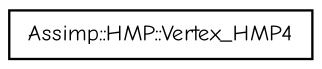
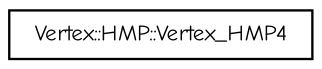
  digraph {
    rankdir=LR
    fontname="Comic Neue"
-   n1 [color=black fillcolor=white fontname="Comic Neue" fontsize=10 height=0.2 label="Assimp::HMP::Vertex_HMP4" shape=record style=filled width=0.4]
+   n1 [color=black fillcolor=white fontname="Comic Neue" fontsize=10 height=0.2 label="Vertex::HMP::Vertex_HMP4" shape=record style=filled width=0.4]
  }
